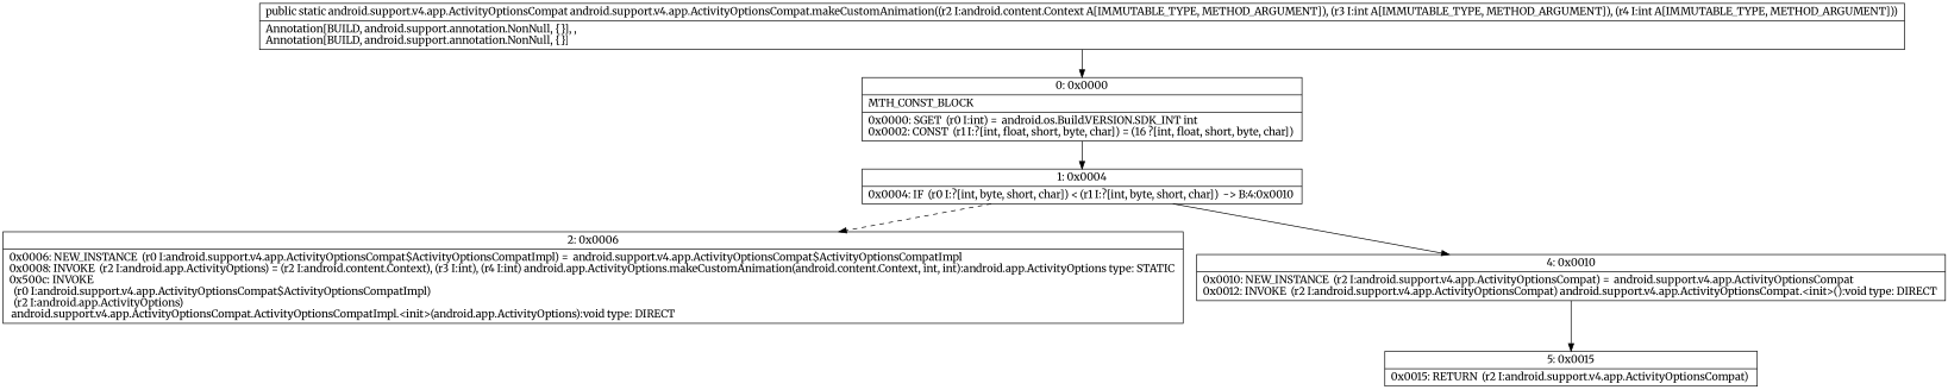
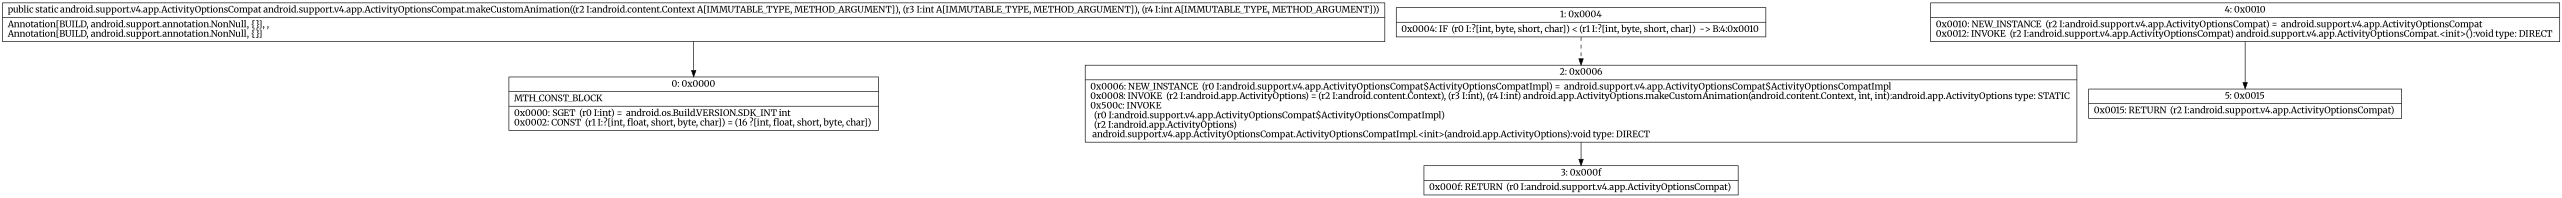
  digraph {
    fontname=Merriweather
    node [fontname=Merriweather shape=record]
    edge [fontname=Merriweather]
    n1 [label="{0\:\ 0x0000|MTH_CONST_BLOCK\l|0x0000: SGET  (r0 I:int) =  android.os.Build.VERSION.SDK_INT int \l0x0002: CONST  (r1 I:?[int, float, short, byte, char]) = (16 ?[int, float, short, byte, char]) \l}"]
    n2 [label="{1\:\ 0x0004|0x0004: IF  (r0 I:?[int, byte, short, char]) \< (r1 I:?[int, byte, short, char])  \-\> B:4:0x0010 \l}"]
    n3 [label="{2\:\ 0x0006|0x0006: NEW_INSTANCE  (r0 I:android.support.v4.app.ActivityOptionsCompat$ActivityOptionsCompatImpl) =  android.support.v4.app.ActivityOptionsCompat$ActivityOptionsCompatImpl \l0x0008: INVOKE  (r2 I:android.app.ActivityOptions) = (r2 I:android.content.Context), (r3 I:int), (r4 I:int) android.app.ActivityOptions.makeCustomAnimation(android.content.Context, int, int):android.app.ActivityOptions type: STATIC \l0x500c: INVOKE  \l  (r0 I:android.support.v4.app.ActivityOptionsCompat$ActivityOptionsCompatImpl)\l  (r2 I:android.app.ActivityOptions)\l android.support.v4.app.ActivityOptionsCompat.ActivityOptionsCompatImpl.\<init\>(android.app.ActivityOptions):void type: DIRECT \l}"]
    n4 [label="{4\:\ 0x0010|0x0010: NEW_INSTANCE  (r2 I:android.support.v4.app.ActivityOptionsCompat) =  android.support.v4.app.ActivityOptionsCompat \l0x0012: INVOKE  (r2 I:android.support.v4.app.ActivityOptionsCompat) android.support.v4.app.ActivityOptionsCompat.\<init\>():void type: DIRECT \l}"]
+   n5 [label="{3\:\ 0x000f|0x000f: RETURN  (r0 I:android.support.v4.app.ActivityOptionsCompat) \l}"]
    n6 [label="{5\:\ 0x0015|0x0015: RETURN  (r2 I:android.support.v4.app.ActivityOptionsCompat) \l}"]
    n7 [label="{public static android.support.v4.app.ActivityOptionsCompat android.support.v4.app.ActivityOptionsCompat.makeCustomAnimation((r2 I:android.content.Context A[IMMUTABLE_TYPE, METHOD_ARGUMENT]), (r3 I:int A[IMMUTABLE_TYPE, METHOD_ARGUMENT]), (r4 I:int A[IMMUTABLE_TYPE, METHOD_ARGUMENT]))  | Annotation[BUILD, android.support.annotation.NonNull, \{\}], , \lAnnotation[BUILD, android.support.annotation.NonNull, \{\}]\l}"]
-   n1 -> n2
    n2 -> n3 [style=dashed]
-   n2 -> n4
+   n3 -> n5
    n4 -> n6
    n7 -> n1
  }
